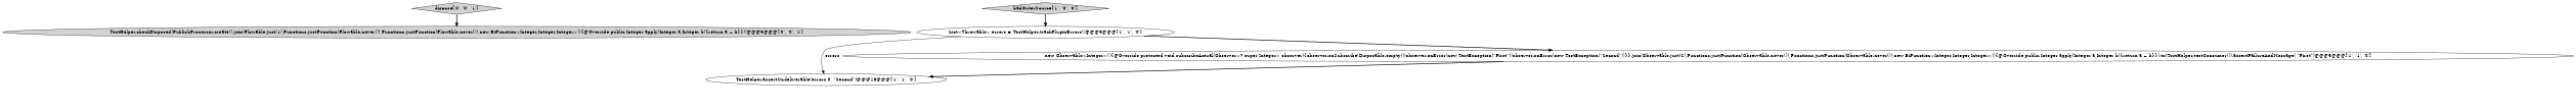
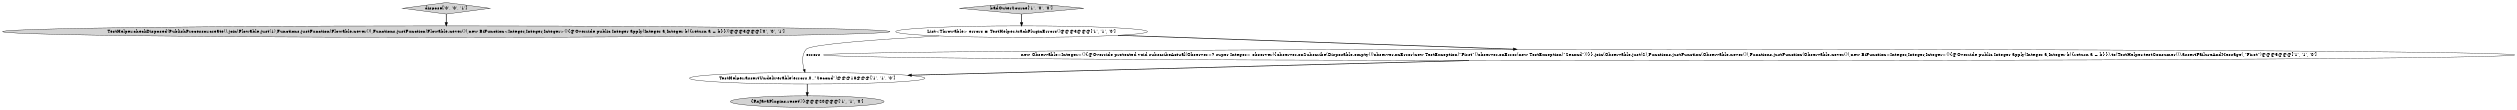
  digraph {
    node [fillcolor=lightgray shape=ellipse style=filled]
    edge [style=bold]
    n1 [label="TestHelper.checkDisposed(PublishProcessor.create().join(Flowable.just(1),Functions.justFunction(Flowable.never()),Functions.justFunction(Flowable.never()),new BiFunction<Integer,Integer,Integer>(){@Override public Integer apply(Integer a,Integer b){return a + b}}))@@@3@@@['0', '0', '1']"]
    n2 [label="dispose['0', '0', '1']" shape=diamond]
    n3 [label="badOuterSource['1', '0', '0']" shape=diamond]
    n4 [fillcolor=white label="List<Throwable> errors = TestHelper.trackPluginErrors()@@@3@@@['1', '1', '0']"]
    n5 [fillcolor=white label="TestHelper.assertUndeliverable(errors,0,,\"Second\")@@@18@@@['1', '1', '0']"]
    n6 [fillcolor=white label="new Observable<Integer>(){@Override protected void subscribeActual(Observer<? super Integer> observer){observer.onSubscribe(Disposable.empty())observer.onError(new TestException(\"First\"))observer.onError(new TestException(\"Second\"))}}.join(Observable.just(2),Functions.justFunction(Observable.never()),Functions.justFunction(Observable.never()),new BiFunction<Integer,Integer,Integer>(){@Override public Integer apply(Integer a,Integer b){return a + b}}).to(TestHelper.testConsumer()).assertFailureAndMessage(,\"First\")@@@5@@@['1', '1', '0']"]
+   n7 [label="{RxJavaPlugins.reset()}@@@20@@@['1', '1', '0']"]
    n2 -> n1
    n3 -> n4
    n4 -> n5 [label=errors style=solid]
    n4 -> n6
+   n5 -> n7
    n6 -> n5
  }
